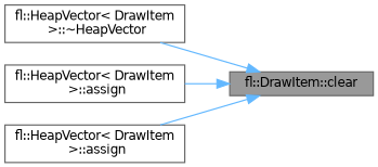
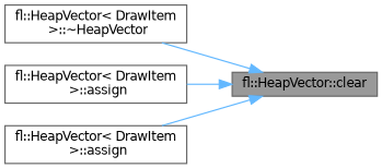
  digraph {
    rankdir=RL
    node [color=grey40 fillcolor=white fontname=Helvetica fontsize=10 shape=box style=filled]
    edge [color=steelblue1 dir=back fontname=Helvetica fontsize=10 labelfontname=Helvetica labelfontsize=10 style=solid]
-   n1 [color=gray40 fillcolor=grey60 fontcolor=black height=0.2 label="fl::DrawItem::clear" width=0.4]
+   n1 [color=gray40 fillcolor=grey60 fontcolor=black height=0.2 label="fl::HeapVector::clear" width=0.4]
    n2 [height=0.2 label="fl::HeapVector\< DrawItem\l \>::~HeapVector" width=0.4]
    n3 [height=0.2 label="fl::HeapVector\< DrawItem\l \>::assign" width=0.4]
    n4 [height=0.2 label="fl::HeapVector\< DrawItem\l \>::assign" width=0.4]
    n1 -> n2
    n1 -> n3
    n1 -> n4
  }
